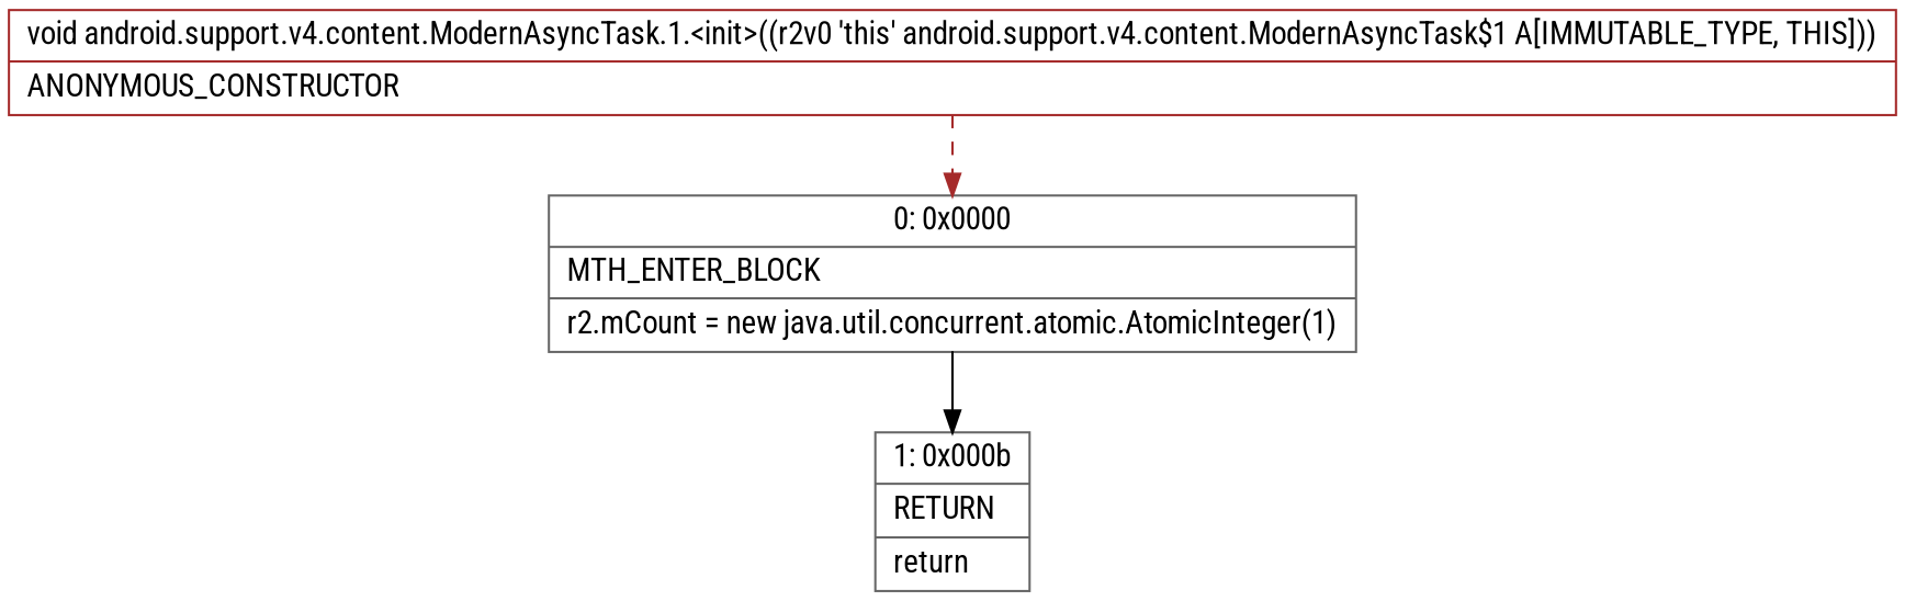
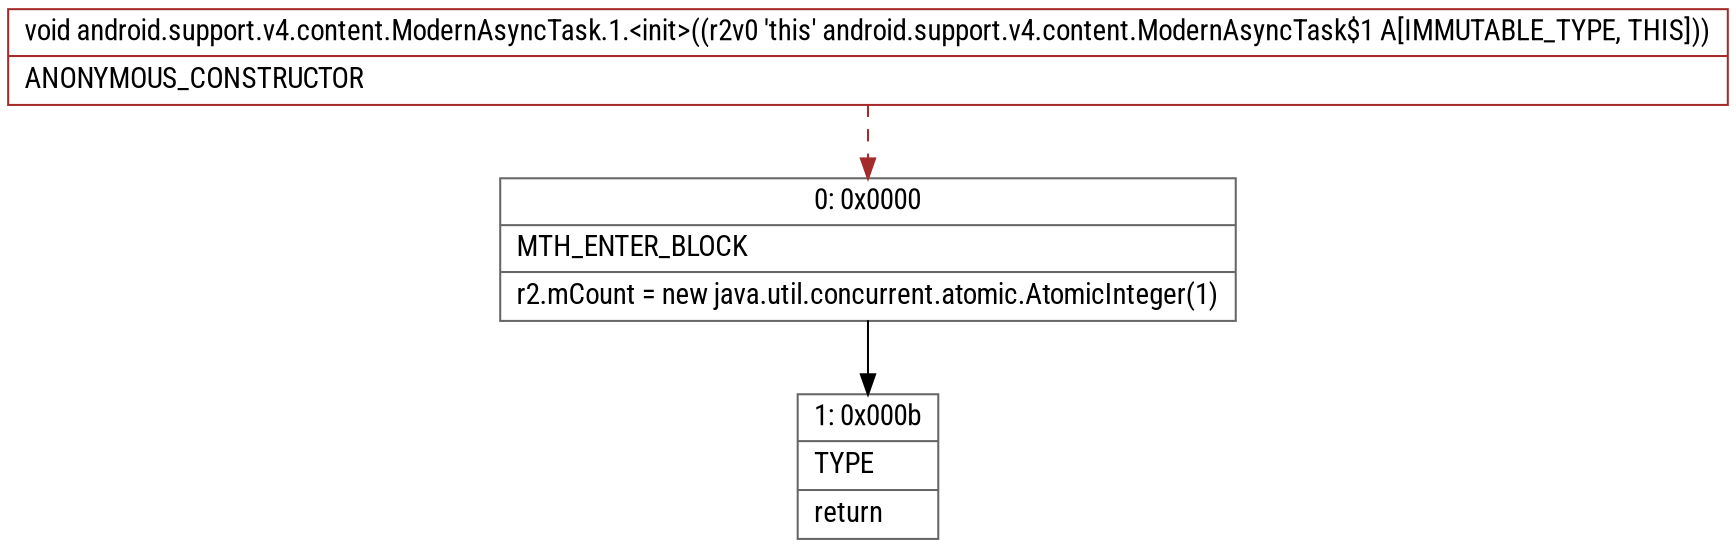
  digraph {
    fontname="Roboto Condensed"
    node [shape=record color=gray40 fontname="Roboto Condensed"]
    edge [fontname="Roboto Condensed"]
    n1 [label="{0\:\ 0x0000|MTH_ENTER_BLOCK\l|r2.mCount = new java.util.concurrent.atomic.AtomicInteger(1)\l}"]
-   n2 [label="{1\:\ 0x000b|RETURN\l|return\l}"]
+   n2 [label="{1\:\ 0x000b|TYPE\l|return\l}"]
    n3 [label="{void android.support.v4.content.ModernAsyncTask.1.\<init\>((r2v0 'this' android.support.v4.content.ModernAsyncTask$1 A[IMMUTABLE_TYPE, THIS]))  | ANONYMOUS_CONSTRUCTOR\l}" color=brown]
    n1 -> n2 [color=black style=solid]
    n3 -> n1 [color=brown style=dashed]
  }
